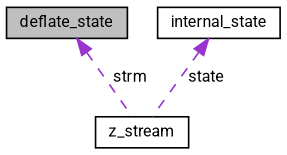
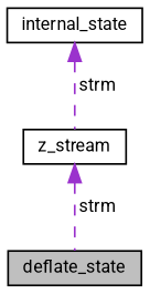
  digraph {
    fontname=Roboto
    node [color=black fillcolor=white fontname=Roboto fontsize=10 shape=record style=filled]
    edge [color=darkorchid3 dir=back fontname=Roboto fontsize=10 labelfontname=CourierNew labelfontsize=10 style=dashed]
    n1 [fillcolor=grey75 fontcolor=black height=0.2 label=deflate_state width=0.4]
    n2 [height=0.2 label=z_stream width=0.4]
    n3 [height=0.2 label=internal_state width=0.4]
-   n1 -> n2 [label=" strm"]
-   n3 -> n2 [label=" state"]
+   n2 -> n1 [label=" strm"]
+   n3 -> n2 [label=" strm"]
  }
